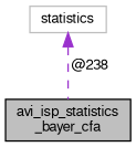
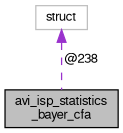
  digraph {
    node [fontname=FreeSans fontsize=10 shape=record style=filled]
    n1 [color=black fillcolor=grey75 fontcolor=black height=0.2 label="avi_isp_statistics\l_bayer_cfa" width=0.4]
-   n2 [color=grey75 fillcolor=white height=0.2 label=statistics width=0.4]
+   n2 [color=grey75 fillcolor=white height=0.2 label=struct width=0.4]
    n2 -> n1 [color=darkorchid3 dir=back fontname=FreeSans fontsize=10 label=" @238" labelfontname=FreeSans labelfontsize=10 style=dashed]
  }
